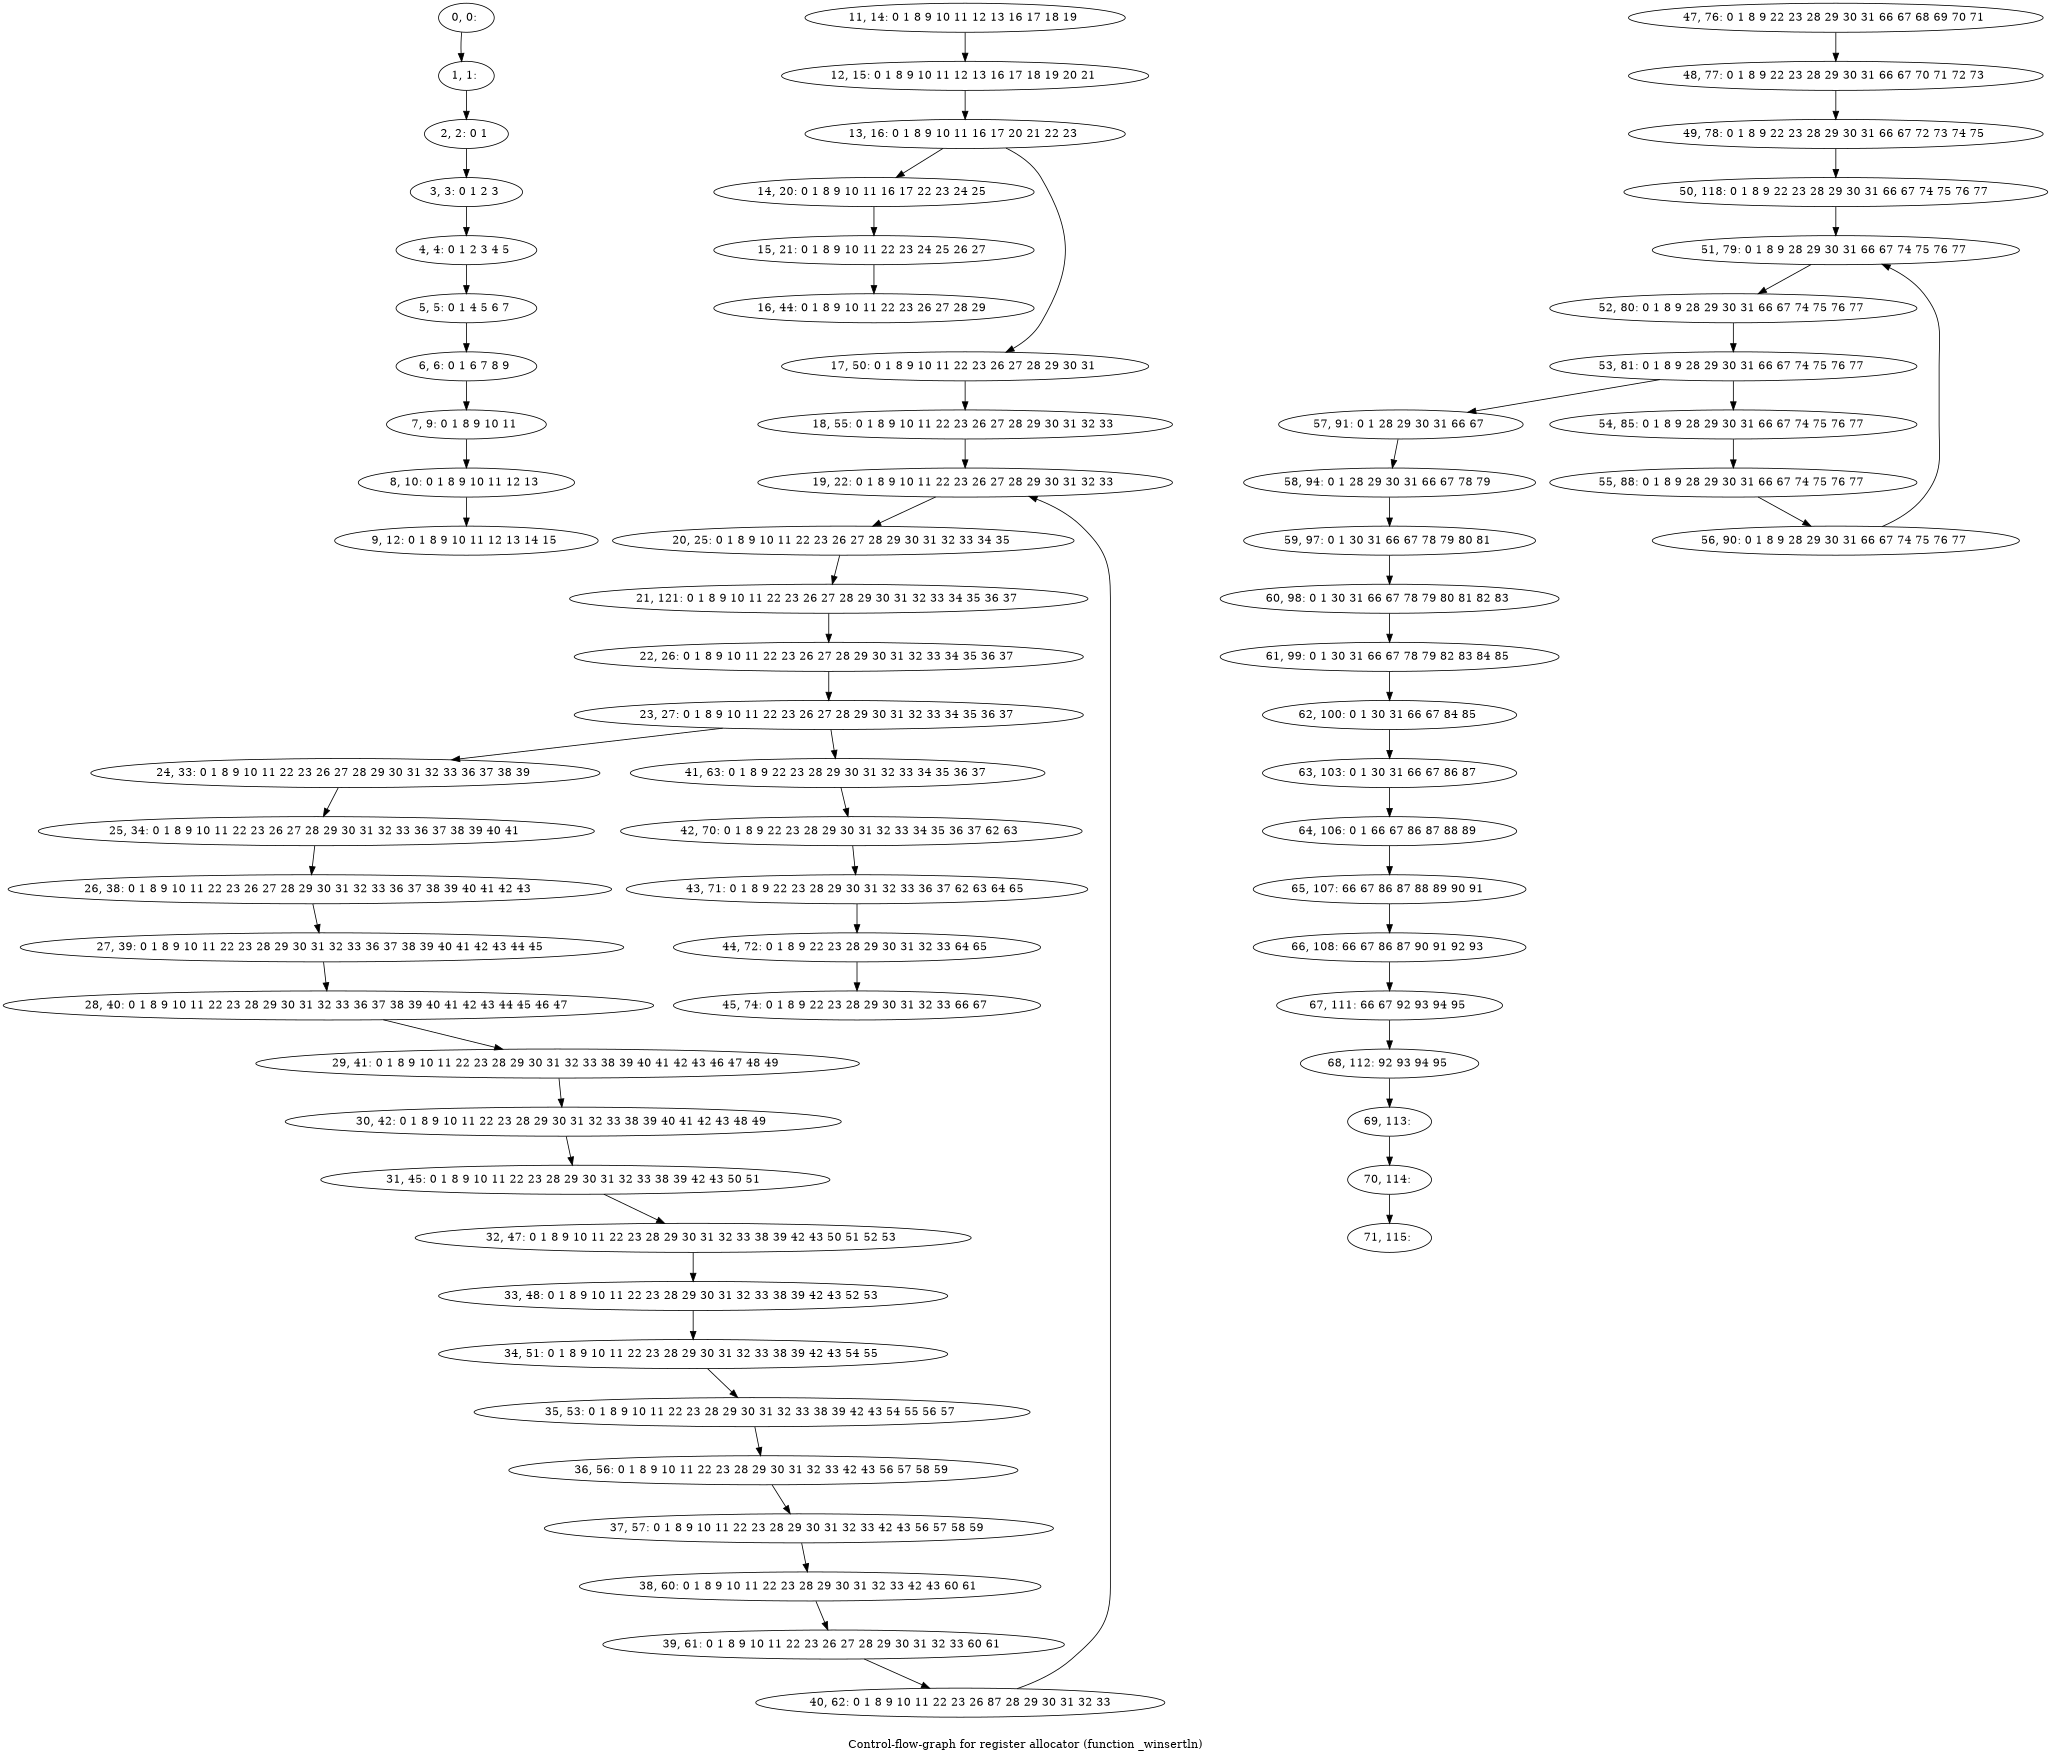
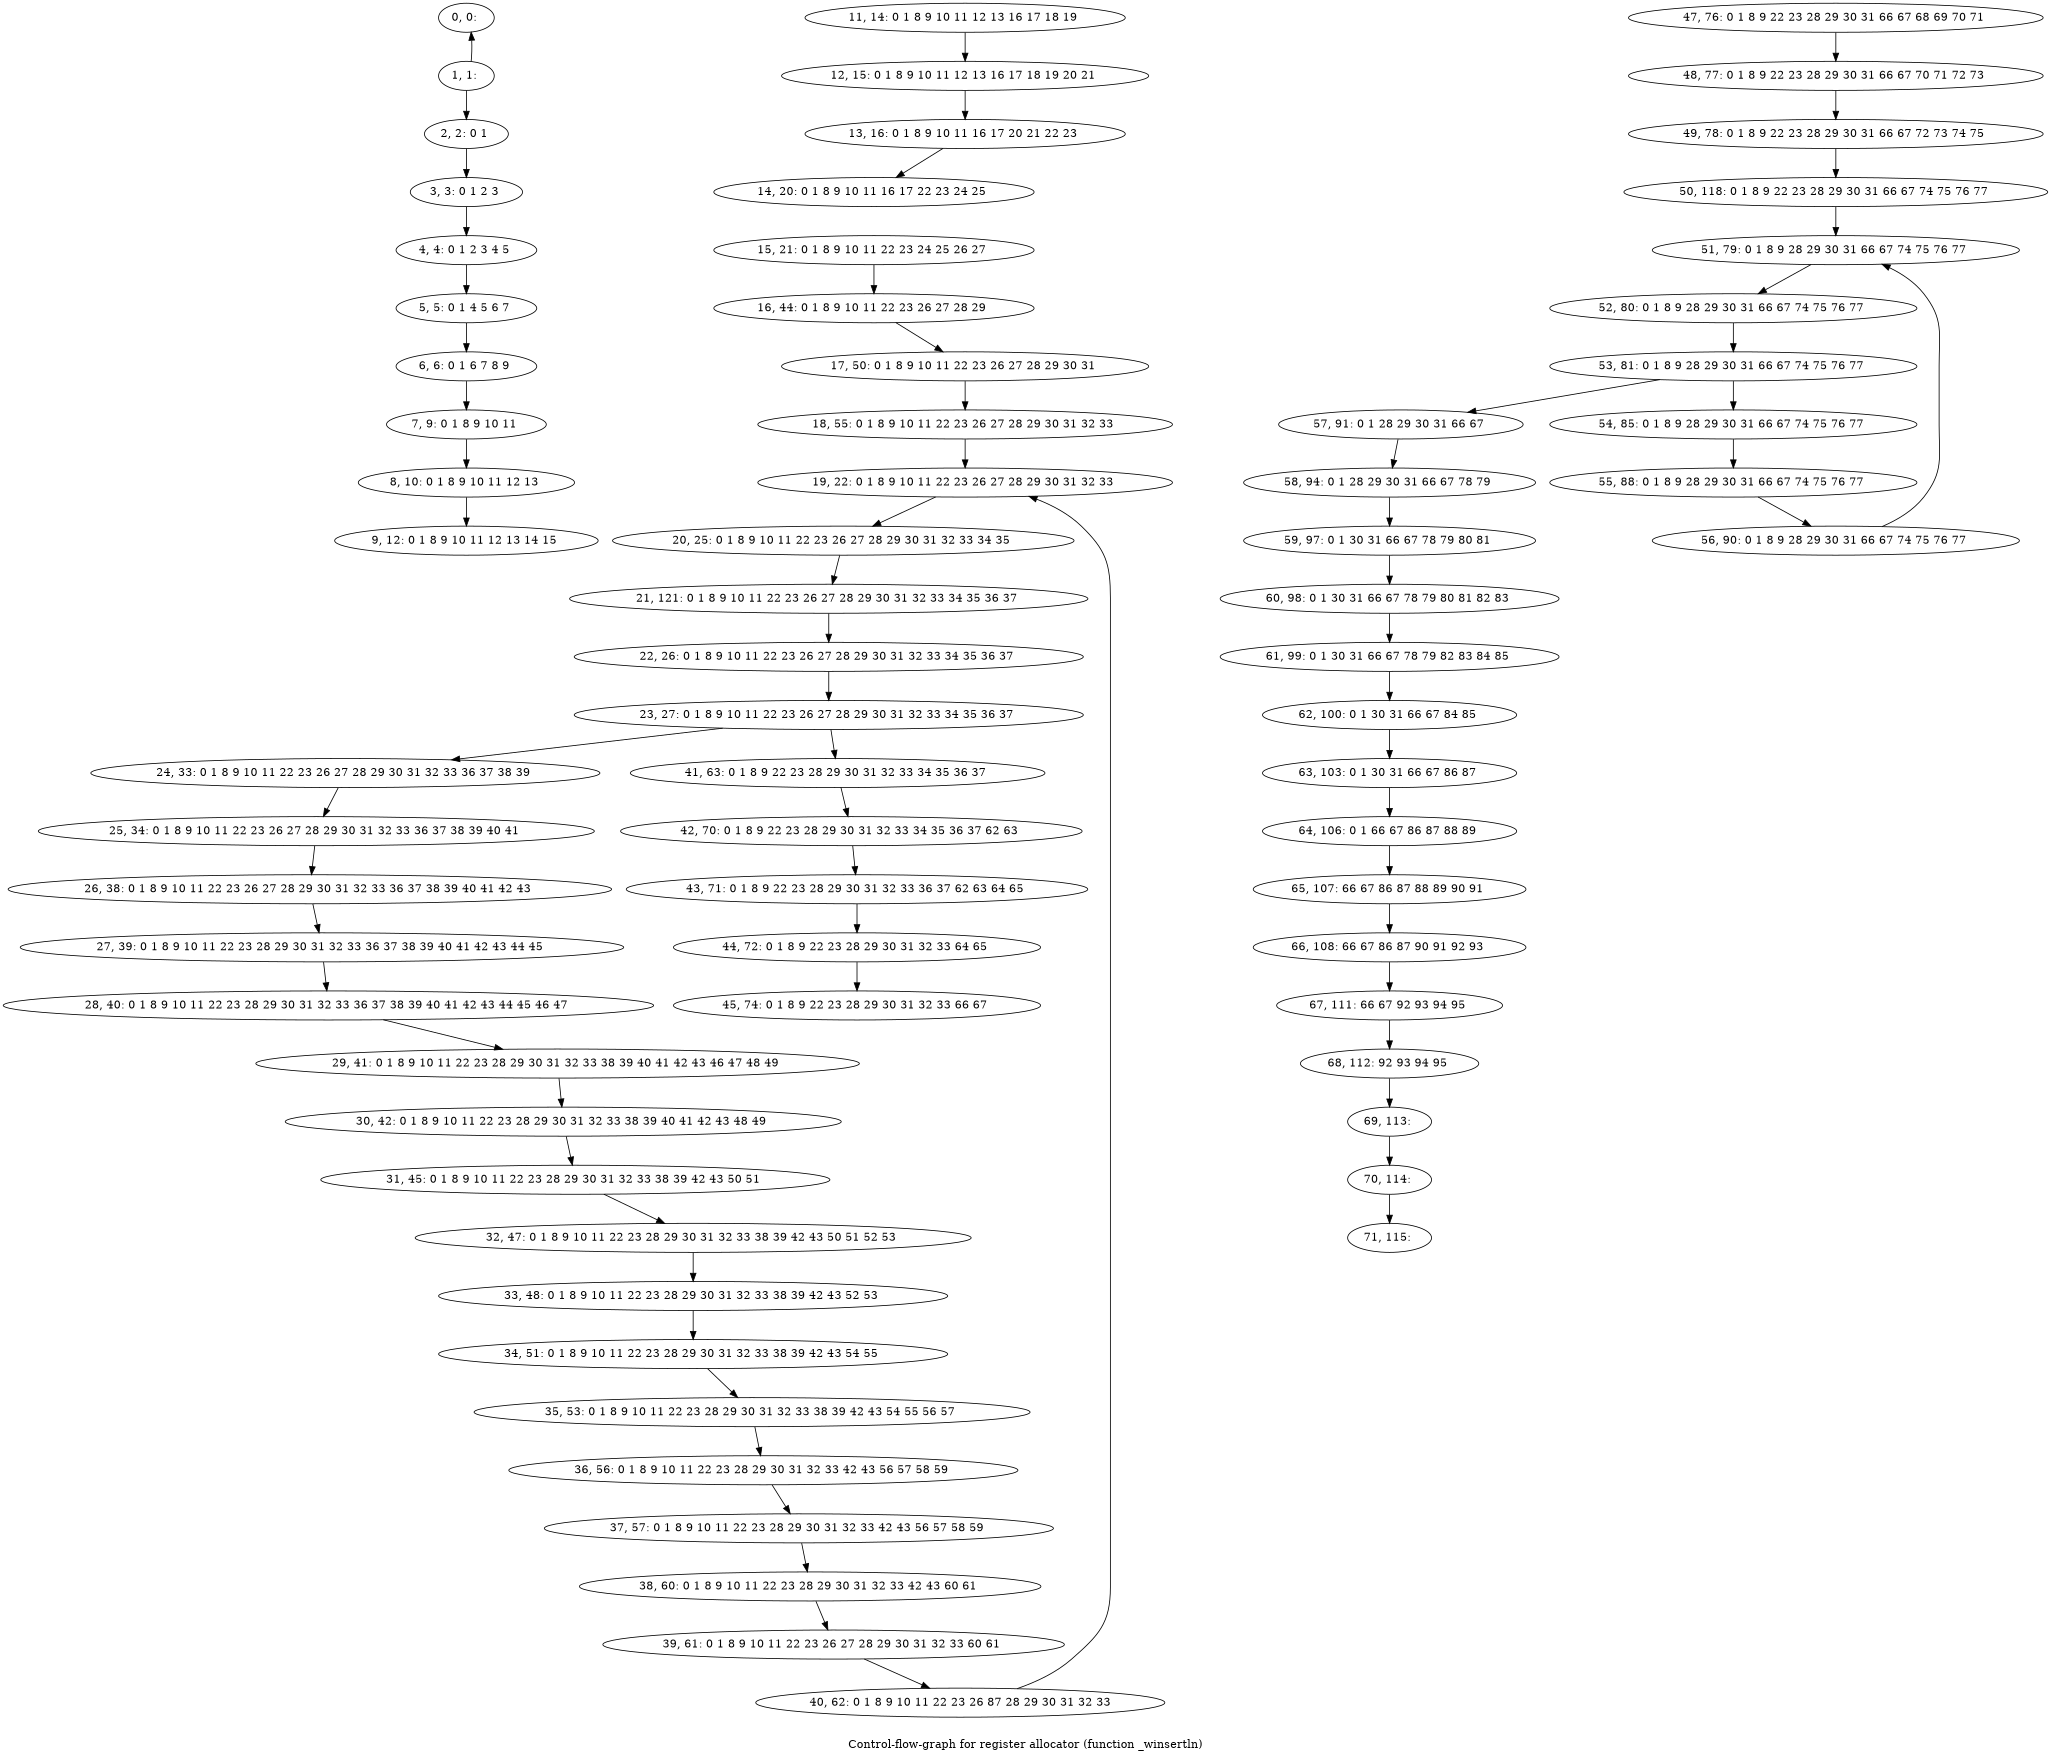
  digraph {
    label="Control-flow-graph for register allocator (function _winsertln)"
    n1 [label="0, 0: "]
    n2 [label="1, 1: "]
    n3 [label="2, 2: 0 1 "]
    n4 [label="3, 3: 0 1 2 3 "]
    n5 [label="4, 4: 0 1 2 3 4 5 "]
    n6 [label="5, 5: 0 1 4 5 6 7 "]
    n7 [label="6, 6: 0 1 6 7 8 9 "]
    n8 [label="7, 9: 0 1 8 9 10 11 "]
    n9 [label="8, 10: 0 1 8 9 10 11 12 13 "]
    n10 [label="9, 12: 0 1 8 9 10 11 12 13 14 15 "]
    n11 [label="11, 14: 0 1 8 9 10 11 12 13 16 17 18 19 "]
    n12 [label="12, 15: 0 1 8 9 10 11 12 13 16 17 18 19 20 21 "]
    n13 [label="13, 16: 0 1 8 9 10 11 16 17 20 21 22 23 "]
    n14 [label="14, 20: 0 1 8 9 10 11 16 17 22 23 24 25 "]
    n15 [label="15, 21: 0 1 8 9 10 11 22 23 24 25 26 27 "]
    n16 [label="16, 44: 0 1 8 9 10 11 22 23 26 27 28 29 "]
    n17 [label="17, 50: 0 1 8 9 10 11 22 23 26 27 28 29 30 31 "]
    n18 [label="18, 55: 0 1 8 9 10 11 22 23 26 27 28 29 30 31 32 33 "]
    n19 [label="19, 22: 0 1 8 9 10 11 22 23 26 27 28 29 30 31 32 33 "]
    n20 [label="20, 25: 0 1 8 9 10 11 22 23 26 27 28 29 30 31 32 33 34 35 "]
    n21 [label="21, 121: 0 1 8 9 10 11 22 23 26 27 28 29 30 31 32 33 34 35 36 37 "]
    n22 [label="22, 26: 0 1 8 9 10 11 22 23 26 27 28 29 30 31 32 33 34 35 36 37 "]
    n23 [label="23, 27: 0 1 8 9 10 11 22 23 26 27 28 29 30 31 32 33 34 35 36 37 "]
    n24 [label="24, 33: 0 1 8 9 10 11 22 23 26 27 28 29 30 31 32 33 36 37 38 39 "]
    n25 [label="41, 63: 0 1 8 9 22 23 28 29 30 31 32 33 34 35 36 37 "]
    n26 [label="25, 34: 0 1 8 9 10 11 22 23 26 27 28 29 30 31 32 33 36 37 38 39 40 41 "]
    n27 [label="42, 70: 0 1 8 9 22 23 28 29 30 31 32 33 34 35 36 37 62 63 "]
    n28 [label="26, 38: 0 1 8 9 10 11 22 23 26 27 28 29 30 31 32 33 36 37 38 39 40 41 42 43 "]
    n29 [label="27, 39: 0 1 8 9 10 11 22 23 28 29 30 31 32 33 36 37 38 39 40 41 42 43 44 45 "]
    n30 [label="28, 40: 0 1 8 9 10 11 22 23 28 29 30 31 32 33 36 37 38 39 40 41 42 43 44 45 46 47 "]
    n31 [label="29, 41: 0 1 8 9 10 11 22 23 28 29 30 31 32 33 38 39 40 41 42 43 46 47 48 49 "]
    n32 [label="30, 42: 0 1 8 9 10 11 22 23 28 29 30 31 32 33 38 39 40 41 42 43 48 49 "]
    n33 [label="31, 45: 0 1 8 9 10 11 22 23 28 29 30 31 32 33 38 39 42 43 50 51 "]
    n34 [label="32, 47: 0 1 8 9 10 11 22 23 28 29 30 31 32 33 38 39 42 43 50 51 52 53 "]
    n35 [label="33, 48: 0 1 8 9 10 11 22 23 28 29 30 31 32 33 38 39 42 43 52 53 "]
    n36 [label="34, 51: 0 1 8 9 10 11 22 23 28 29 30 31 32 33 38 39 42 43 54 55 "]
    n37 [label="35, 53: 0 1 8 9 10 11 22 23 28 29 30 31 32 33 38 39 42 43 54 55 56 57 "]
    n38 [label="36, 56: 0 1 8 9 10 11 22 23 28 29 30 31 32 33 42 43 56 57 58 59 "]
    n39 [label="37, 57: 0 1 8 9 10 11 22 23 28 29 30 31 32 33 42 43 56 57 58 59 "]
    n40 [label="38, 60: 0 1 8 9 10 11 22 23 28 29 30 31 32 33 42 43 60 61 "]
    n41 [label="39, 61: 0 1 8 9 10 11 22 23 26 27 28 29 30 31 32 33 60 61 "]
    n42 [label="40, 62: 0 1 8 9 10 11 22 23 26 87 28 29 30 31 32 33"]
    n43 [label="43, 71: 0 1 8 9 22 23 28 29 30 31 32 33 36 37 62 63 64 65 "]
    n44 [label="44, 72: 0 1 8 9 22 23 28 29 30 31 32 33 64 65 "]
    n45 [label="45, 74: 0 1 8 9 22 23 28 29 30 31 32 33 66 67 "]
    n46 [label="47, 76: 0 1 8 9 22 23 28 29 30 31 66 67 68 69 70 71 "]
    n47 [label="48, 77: 0 1 8 9 22 23 28 29 30 31 66 67 70 71 72 73 "]
    n48 [label="49, 78: 0 1 8 9 22 23 28 29 30 31 66 67 72 73 74 75 "]
    n49 [label="50, 118: 0 1 8 9 22 23 28 29 30 31 66 67 74 75 76 77 "]
    n50 [label="51, 79: 0 1 8 9 28 29 30 31 66 67 74 75 76 77 "]
    n51 [label="52, 80: 0 1 8 9 28 29 30 31 66 67 74 75 76 77 "]
    n52 [label="53, 81: 0 1 8 9 28 29 30 31 66 67 74 75 76 77 "]
    n53 [label="54, 85: 0 1 8 9 28 29 30 31 66 67 74 75 76 77 "]
    n54 [label="57, 91: 0 1 28 29 30 31 66 67 "]
    n55 [label="55, 88: 0 1 8 9 28 29 30 31 66 67 74 75 76 77 "]
    n56 [label="58, 94: 0 1 28 29 30 31 66 67 78 79 "]
    n57 [label="56, 90: 0 1 8 9 28 29 30 31 66 67 74 75 76 77 "]
    n58 [label="59, 97: 0 1 30 31 66 67 78 79 80 81 "]
    n59 [label="60, 98: 0 1 30 31 66 67 78 79 80 81 82 83 "]
    n60 [label="61, 99: 0 1 30 31 66 67 78 79 82 83 84 85 "]
    n61 [label="62, 100: 0 1 30 31 66 67 84 85 "]
    n62 [label="63, 103: 0 1 30 31 66 67 86 87 "]
    n63 [label="64, 106: 0 1 66 67 86 87 88 89 "]
    n64 [label="65, 107: 66 67 86 87 88 89 90 91 "]
    n65 [label="66, 108: 66 67 86 87 90 91 92 93 "]
    n66 [label="67, 111: 66 67 92 93 94 95 "]
    n67 [label="68, 112: 92 93 94 95 "]
    n68 [label="69, 113: "]
    n69 [label="70, 114: "]
    n70 [label="71, 115: "]
-   n1 -> n2
+   n2 -> n1
    n2 -> n3
    n3 -> n4
    n4 -> n5
    n5 -> n6
    n6 -> n7
    n7 -> n8
    n8 -> n9
    n9 -> n10
    n11 -> n12
    n12 -> n13
    n13 -> n14
-   n14 -> n15
    n15 -> n16
-   n13 -> n17
+   n16 -> n17
    n17 -> n18
    n18 -> n19
    n19 -> n20
    n20 -> n21
    n21 -> n22
    n22 -> n23
    n23 -> n24
    n23 -> n25
    n24 -> n26
    n25 -> n27
    n26 -> n28
    n27 -> n43
    n28 -> n29
    n29 -> n30
    n30 -> n31
    n31 -> n32
    n32 -> n33
    n33 -> n34
    n34 -> n35
    n35 -> n36
    n36 -> n37
    n37 -> n38
    n38 -> n39
    n39 -> n40
    n40 -> n41
    n41 -> n42
    n42 -> n19
    n43 -> n44
    n44 -> n45
    n46 -> n47
    n47 -> n48
    n48 -> n49
    n49 -> n50
    n50 -> n51
    n51 -> n52
    n52 -> n53
    n52 -> n54
    n53 -> n55
    n54 -> n56
    n55 -> n57
    n56 -> n58
    n57 -> n50
    n58 -> n59
    n59 -> n60
    n60 -> n61
    n61 -> n62
    n62 -> n63
    n63 -> n64
    n64 -> n65
    n65 -> n66
    n66 -> n67
    n67 -> n68
    n68 -> n69
    n69 -> n70
  }
